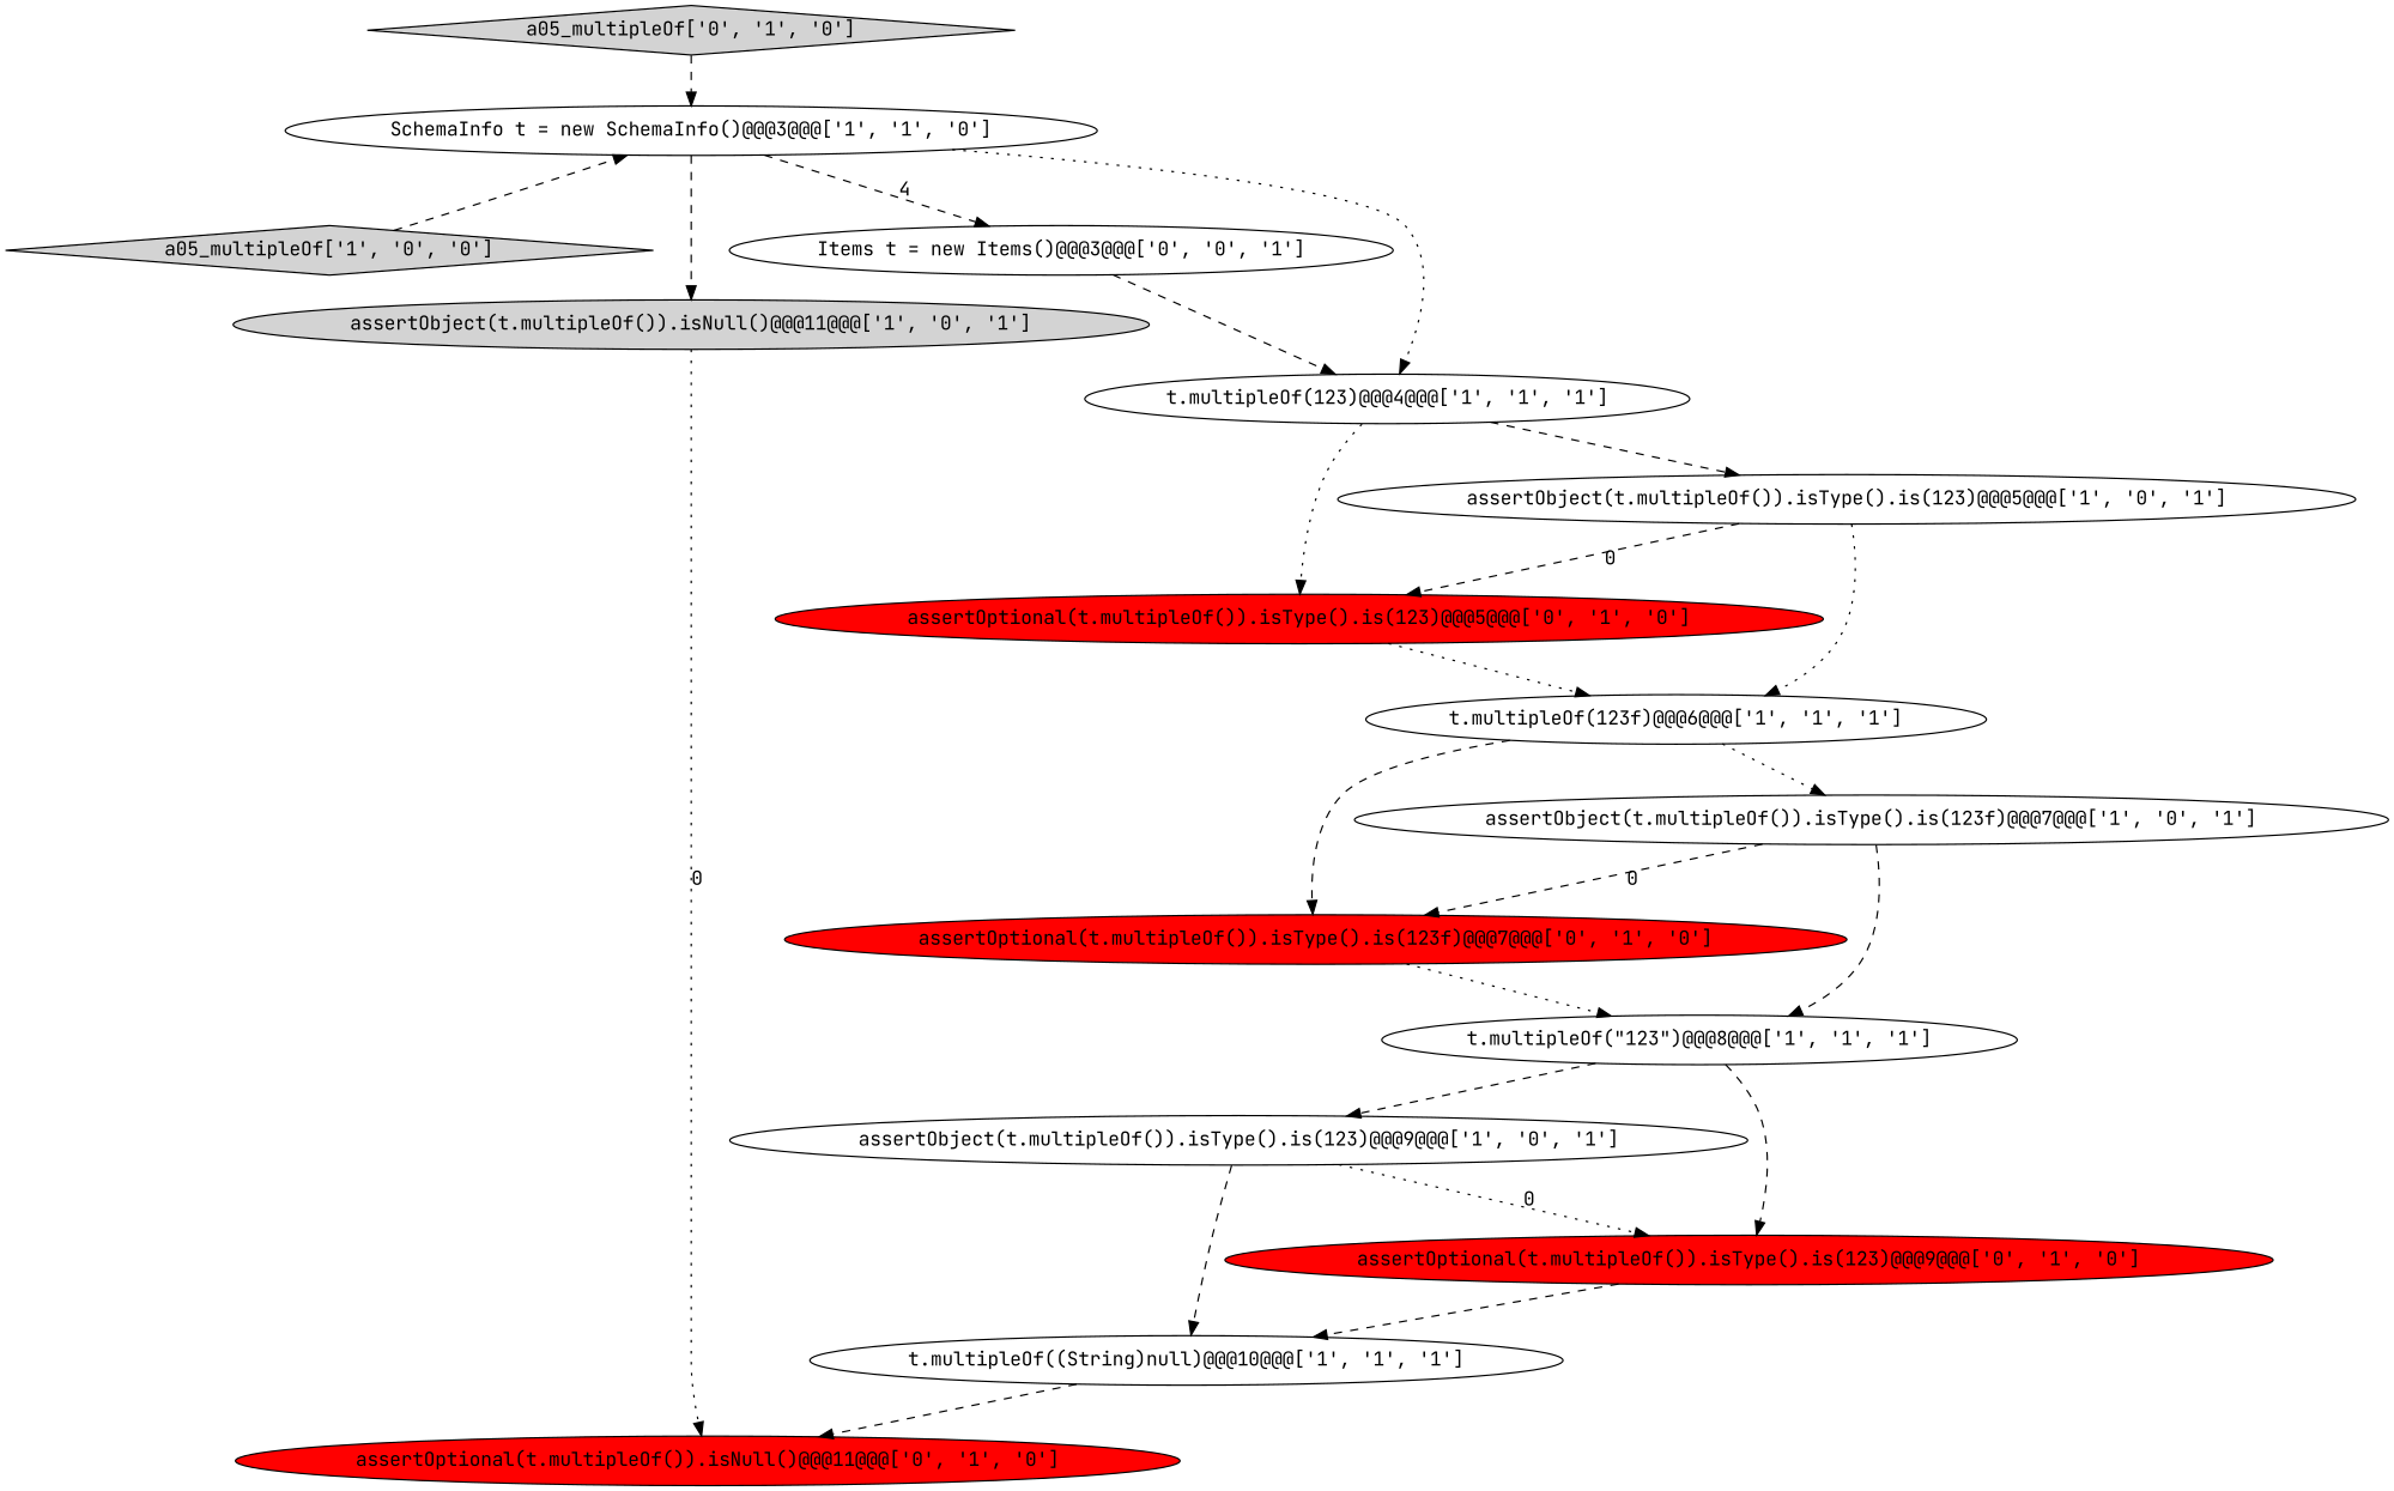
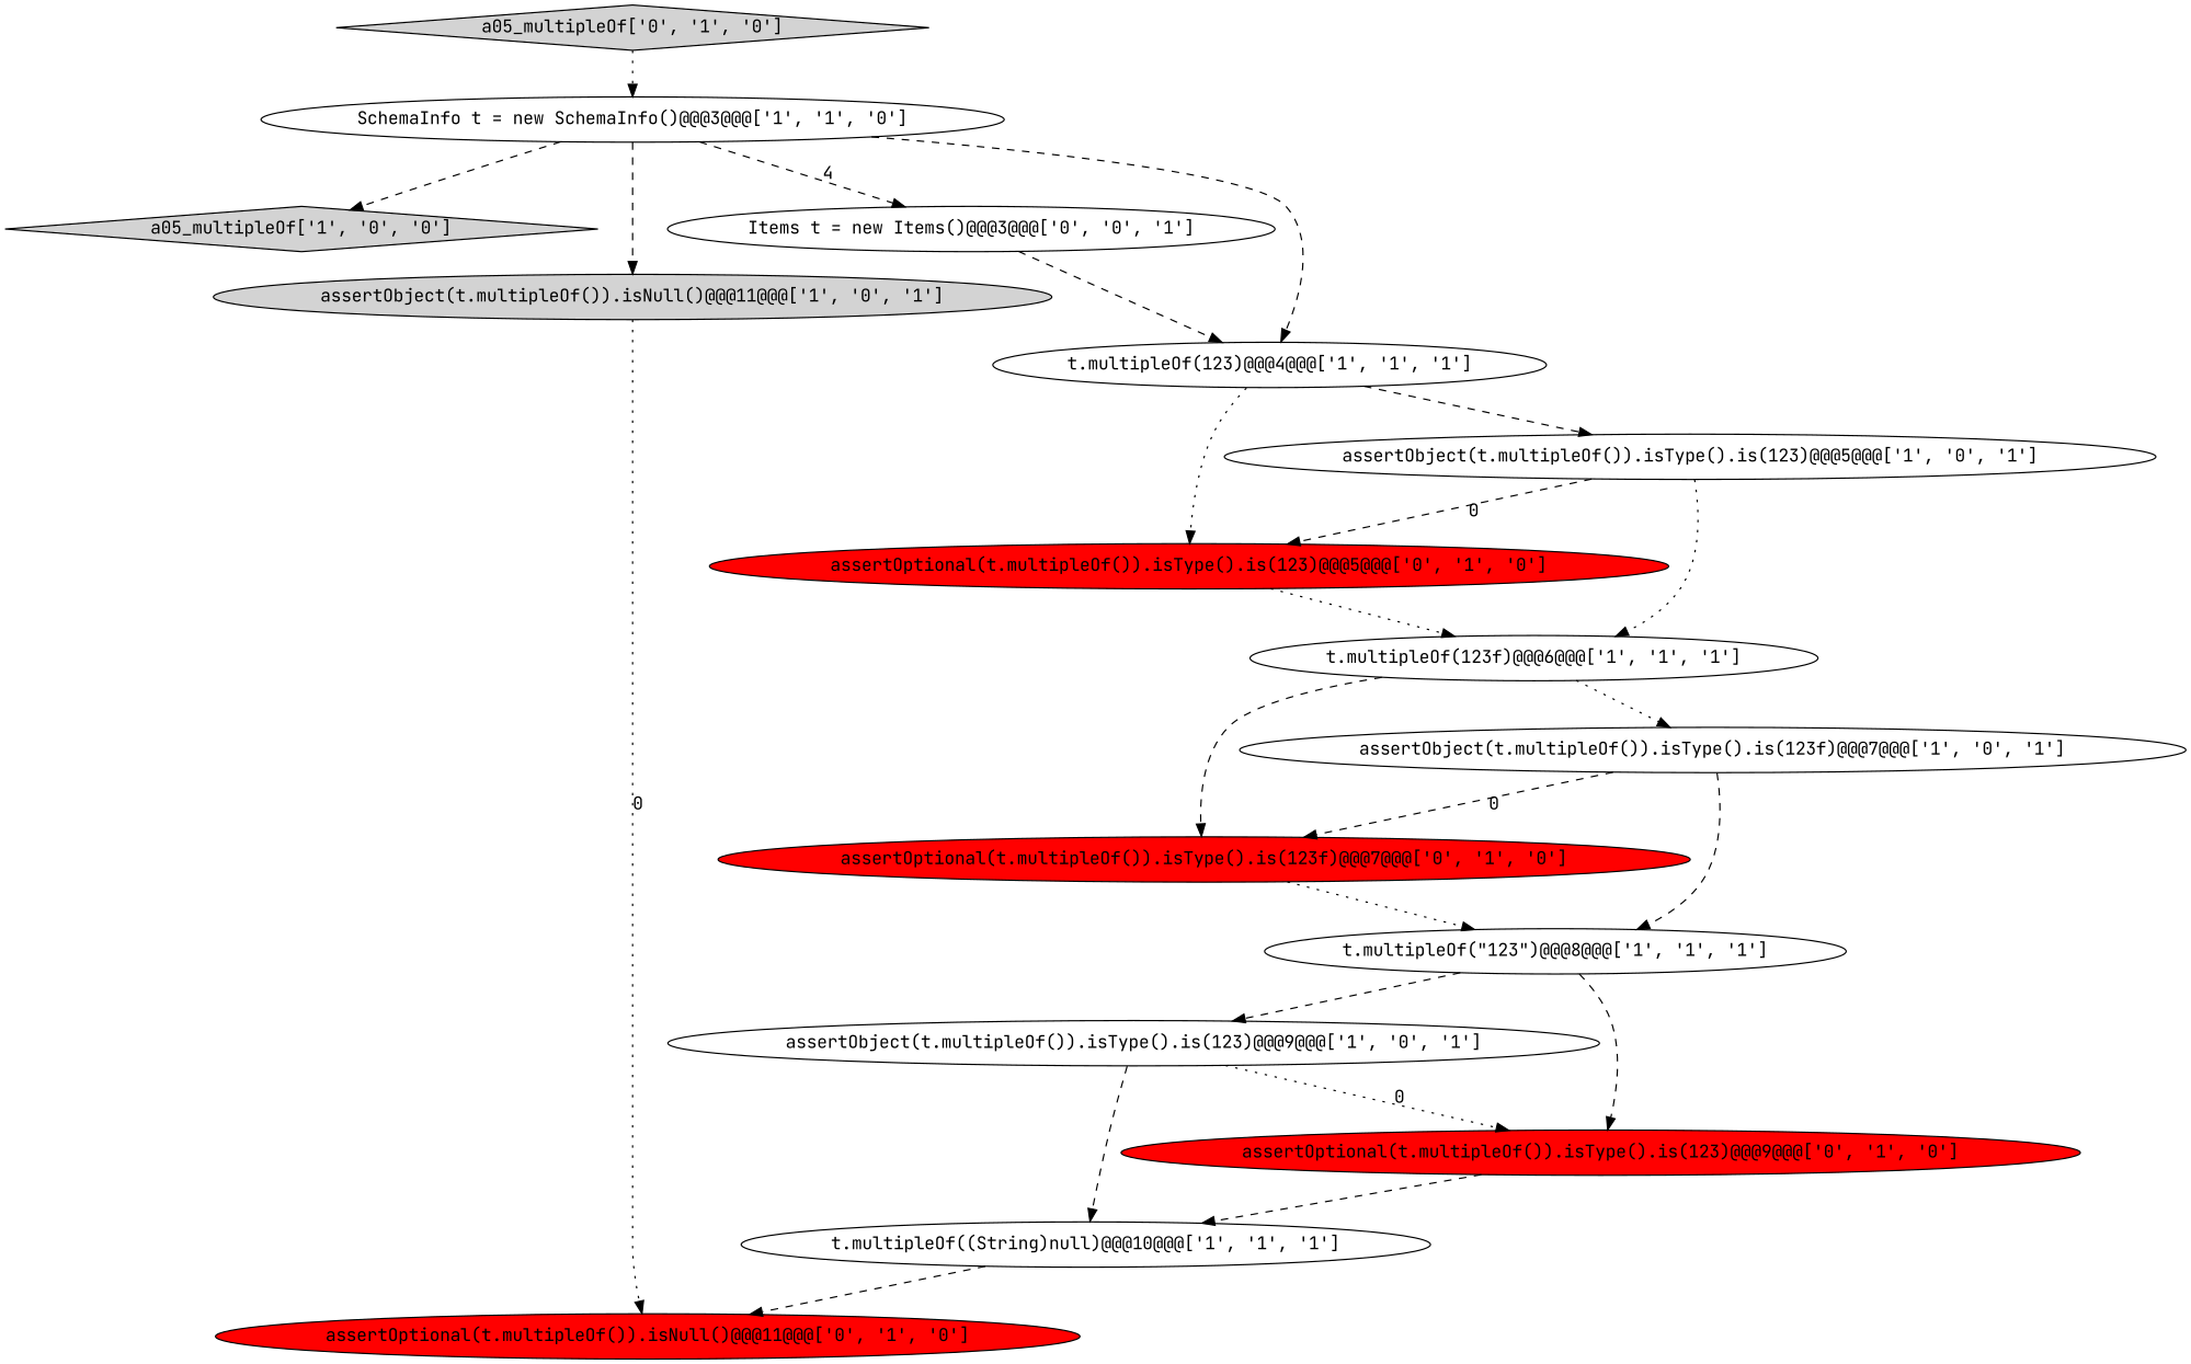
  digraph {
    fontname="JetBrains Mono"
    node [fillcolor=white fontname="JetBrains Mono" shape=ellipse style=filled]
    edge [fontname="JetBrains Mono" style=dashed]
    n1 [fillcolor=lightgray label="assertObject(t.multipleOf()).isNull()@@@11@@@['1', '0', '1']"]
    n2 [fillcolor=red label="assertOptional(t.multipleOf()).isNull()@@@11@@@['0', '1', '0']"]
    n3 [fillcolor=red label="assertOptional(t.multipleOf()).isType().is(123)@@@9@@@['0', '1', '0']"]
    n4 [label="t.multipleOf((String)null)@@@10@@@['1', '1', '1']"]
    n5 [label="Items t = new Items()@@@3@@@['0', '0', '1']"]
    n6 [label="t.multipleOf(123)@@@4@@@['1', '1', '1']"]
    n7 [label="assertObject(t.multipleOf()).isType().is(123)@@@5@@@['1', '0', '1']"]
    n8 [fillcolor=red label="assertOptional(t.multipleOf()).isType().is(123)@@@5@@@['0', '1', '0']"]
    n9 [fillcolor=lightgray label="a05_multipleOf['1', '0', '0']" shape=diamond]
    n10 [label="SchemaInfo t = new SchemaInfo()@@@3@@@['1', '1', '0']"]
    n11 [label="t.multipleOf(\"123\")@@@8@@@['1', '1', '1']"]
    n12 [label="assertObject(t.multipleOf()).isType().is(123)@@@9@@@['1', '0', '1']"]
    n13 [label="t.multipleOf(123f)@@@6@@@['1', '1', '1']"]
    n14 [label="assertObject(t.multipleOf()).isType().is(123f)@@@7@@@['1', '0', '1']"]
    n15 [fillcolor=red label="assertOptional(t.multipleOf()).isType().is(123f)@@@7@@@['0', '1', '0']"]
    n16 [fillcolor=lightgray label="a05_multipleOf['0', '1', '0']" shape=diamond]
    n1 -> n2 [label=0 style=dotted]
    n3 -> n4
    n4 -> n2
    n5 -> n6
    n6 -> n7
    n6 -> n8 [style=dotted]
    n7 -> n8 [label=0]
    n7 -> n13 [style=dotted]
    n8 -> n13 [style=dotted]
-   n9 -> n10
+   n10 -> n9
    n10 -> n1
    n10 -> n5 [label=4]
-   n10 -> n6 [style=dotted]
+   n10 -> n6
    n11 -> n3
    n11 -> n12
    n12 -> n3 [label=0 style=dotted]
    n12 -> n4
    n13 -> n14 [style=dotted]
    n13 -> n15
    n14 -> n11
    n14 -> n15 [label=0]
    n15 -> n11 [style=dotted]
-   n16 -> n10
+   n16 -> n10 [style=dotted]
  }
